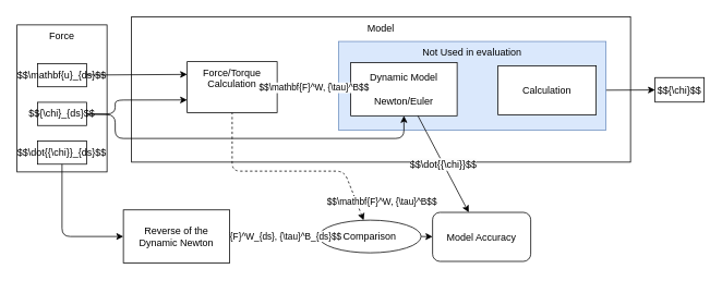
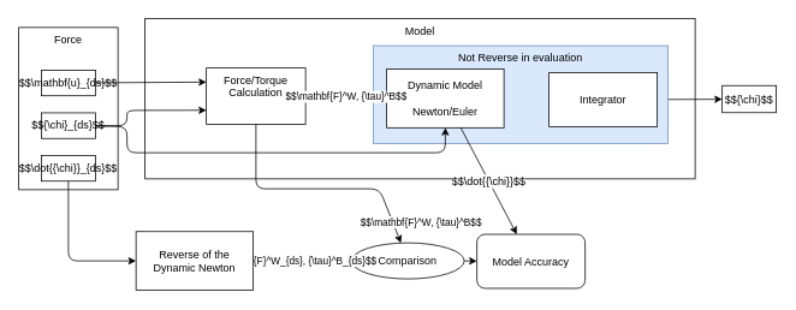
  <mxCell id="0" />
  <mxCell id="1" parent="0" />
  <mxCell id="2" value="Model" style="rounded=0;whiteSpace=wrap;html=1;verticalAlign=top;" parent="1" vertex="1"><mxGeometry x="160" y="20" width="610" height="178" as="geometry" /></mxCell>
  <mxCell id="3" value="" style="group" parent="1" vertex="1" connectable="0"><mxGeometry y="30" width="110" height="180" as="geometry" x="20" /></mxCell>
  <mxCell id="4" value="Force" style="rounded=0;whiteSpace=wrap;html=1;verticalAlign=top;" parent="3" vertex="1"><mxGeometry width="110" height="180" as="geometry" /></mxCell>
  <mxCell id="5" value="$${\chi}_{ds}$$" style="rounded=0;whiteSpace=wrap;html=1;" parent="3" vertex="1"><mxGeometry x="25" y="94.737" width="60" height="28.421" as="geometry" /></mxCell>
  <mxCell id="6" value="$$\mathbf{u}_{ds}$$" style="rounded=0;whiteSpace=wrap;html=1;" parent="3" vertex="1"><mxGeometry x="25" y="47.368" width="60" height="28.421" as="geometry" /></mxCell>
  <mxCell id="7" value="$$\dot{{\chi}}_{ds}$$" style="rounded=0;whiteSpace=wrap;html=1;" parent="3" vertex="1"><mxGeometry x="25" y="142.105" width="60" height="28.421" as="geometry" /></mxCell>
  <mxCell id="8" value="Force/Torque Calculation" style="rounded=0;whiteSpace=wrap;html=1;verticalAlign=top;" parent="1" vertex="1"><mxGeometry x="228" y="75" width="110" height="62.5" as="geometry" /></mxCell>
  <mxCell id="9" value="" style="edgeStyle=none;html=1;startArrow=classic;startFill=1;endArrow=none;endFill=0;" parent="1" source="10" target="24" edge="1"><mxGeometry relative="1" as="geometry" /></mxCell>
  <mxCell id="10" value="$${\chi}$$" style="rounded=0;whiteSpace=wrap;html=1;" parent="1" vertex="1"><mxGeometry x="800" y="94.5" width="60" height="30" as="geometry" /></mxCell>
  <mxCell id="11" style="edgeStyle=none;html=1;entryX=0;entryY=0.25;entryDx=0;entryDy=0;" parent="1" source="6" target="8" edge="1"><mxGeometry relative="1" as="geometry" /></mxCell>
  <mxCell id="12" value="" style="edgeStyle=none;html=1;" edge="1" parent="1" source="14" target="15"><mxGeometry relative="1" as="geometry" /></mxCell>
- <mxCell id="13" value="&lt;span style=&quot;color: rgb(0, 0, 0); font-family: Helvetica; font-size: 11px; font-style: normal; font-variant-ligatures: normal; font-variant-caps: normal; font-weight: 400; letter-spacing: normal; orphans: 2; text-align: center; text-indent: 0px; text-transform: none; widows: 2; word-spacing: 0px; -webkit-text-stroke-width: 0px; background-color: rgb(255, 255, 255); text-decoration-thickness: initial; text-decoration-style: initial; text-decoration-color: initial; float: none; display: inline !important;&quot;&gt;$$\mathbf{F}^W, {\tau}^B$$&lt;/span&gt;" style="edgeStyle=none;html=1;entryX=0.5;entryY=1;entryDx=0;entryDy=0;endArrow=none;endFill=0;startArrow=classic;startFill=1;dashed=1;" edge="1" parent="1" source="14" target="8"><mxGeometry x="-0.906" y="-29" relative="1" as="geometry"><Array as="points"><mxPoint x="420" y="209" /><mxPoint x="283" y="209" /></Array><mxPoint as="offset" /></mxGeometry></mxCell>
+ <mxCell id="13" value="&lt;span style=&quot;color: rgb(0, 0, 0); font-family: Helvetica; font-size: 11px; font-style: normal; font-variant-ligatures: normal; font-variant-caps: normal; font-weight: 400; letter-spacing: normal; orphans: 2; text-align: center; text-indent: 0px; text-transform: none; widows: 2; word-spacing: 0px; -webkit-text-stroke-width: 0px; background-color: rgb(255, 255, 255); text-decoration-thickness: initial; text-decoration-style: initial; text-decoration-color: initial; float: none; display: inline !important;&quot;&gt;$$\mathbf{F}^W, {\tau}^B$$&lt;/span&gt;" style="edgeStyle=none;html=1;entryX=0.5;entryY=1;entryDx=0;entryDy=0;endArrow=none;endFill=0;startArrow=classic;startFill=1;" edge="1" parent="1" source="14" target="8"><mxGeometry x="-0.906" y="-29" relative="1" as="geometry"><Array as="points"><mxPoint x="420" y="209" /><mxPoint x="283" y="209" /></Array><mxPoint as="offset" /></mxGeometry></mxCell>
  <mxCell id="14" value="Comparison" style="ellipse;whiteSpace=wrap;html=1;" vertex="1" parent="1"><mxGeometry x="389" y="269" width="125" height="40" as="geometry" /></mxCell>
  <mxCell id="15" value="Model Accuracy" style="rounded=1;whiteSpace=wrap;html=1;" vertex="1" parent="1"><mxGeometry x="528" y="259.5" width="120" height="60" as="geometry" /></mxCell>
  <mxCell id="16" style="edgeStyle=none;html=1;entryX=0;entryY=0.75;entryDx=0;entryDy=0;" edge="1" parent="1" source="5" target="8"><mxGeometry relative="1" as="geometry"><Array as="points"><mxPoint x="140" y="139" /><mxPoint x="140" y="122" /></Array></mxGeometry></mxCell>
  <mxCell id="17" value="" style="edgeStyle=none;html=1;" edge="1" parent="1" source="19" target="14"><mxGeometry relative="1" as="geometry" /></mxCell>
  <mxCell id="18" value="$$\mathbf{F}^W_{ds}, {\tau}^B_{ds}$$" style="edgeLabel;html=1;align=center;verticalAlign=middle;resizable=0;points=[];" vertex="1" connectable="0" parent="17"><mxGeometry x="-0.203" y="1" relative="1" as="geometry"><mxPoint as="offset" /></mxGeometry></mxCell>
  <mxCell id="19" value="Reverse of the Dynamic Newton&lt;br&gt;" style="rounded=0;whiteSpace=wrap;html=1;" vertex="1" parent="1"><mxGeometry x="150" y="256.5" width="130" height="65" as="geometry" /></mxCell>
  <mxCell id="20" style="edgeStyle=none;html=1;entryX=0;entryY=0.5;entryDx=0;entryDy=0;" edge="1" parent="1" source="7" target="19"><mxGeometry relative="1" as="geometry"><Array as="points"><mxPoint x="75" y="289" /></Array></mxGeometry></mxCell>
  <mxCell id="21" value="" style="group" vertex="1" connectable="0" parent="1"><mxGeometry x="423" y="50.25" width="317" height="108.5" as="geometry" /></mxCell>
- <mxCell id="22" value="Not Used in evaluation" style="rounded=0;whiteSpace=wrap;html=1;fillColor=#dae8fc;strokeColor=#6c8ebf;verticalAlign=top;" vertex="1" parent="21"><mxGeometry x="-10" width="327" height="108.5" as="geometry" /></mxCell>
+ <mxCell id="22" value="Not Reverse in evaluation" style="rounded=0;whiteSpace=wrap;html=1;fillColor=#dae8fc;strokeColor=#6c8ebf;verticalAlign=top;" vertex="1" parent="21"><mxGeometry x="-10" width="327" height="108.5" as="geometry" /></mxCell>
  <mxCell id="23" value="Dynamic Model&lt;br&gt;&lt;br&gt;Newton/Euler" style="rounded=0;whiteSpace=wrap;html=1;" parent="21" vertex="1"><mxGeometry x="5" y="26" width="130" height="65" as="geometry" /></mxCell>
- <mxCell id="24" value="Calculation" style="rounded=0;whiteSpace=wrap;html=1;" parent="21" vertex="1"><mxGeometry x="185" y="30" width="120" height="60" as="geometry" /></mxCell>
+ <mxCell id="24" value="Integrator" style="rounded=0;whiteSpace=wrap;html=1;" parent="21" vertex="1"><mxGeometry x="185" y="30" width="120" height="60" as="geometry" /></mxCell>
  <mxCell id="25" value="&lt;span style=&quot;color: rgb(0, 0, 0); font-family: Helvetica; font-size: 12px; font-style: normal; font-variant-ligatures: normal; font-variant-caps: normal; font-weight: 400; letter-spacing: normal; orphans: 2; text-align: center; text-indent: 0px; text-transform: none; widows: 2; word-spacing: 0px; -webkit-text-stroke-width: 0px; background-color: rgb(251, 251, 251); text-decoration-thickness: initial; text-decoration-style: initial; text-decoration-color: initial; float: none; display: inline !important;&quot;&gt;$$\dot{{\chi}}$$&lt;/span&gt;" style="edgeStyle=none;html=1;" parent="21" source="23" target="15" edge="1"><mxGeometry relative="1" as="geometry" /></mxCell>
  <mxCell id="26" style="edgeStyle=none;html=1;entryX=0.5;entryY=1;entryDx=0;entryDy=0;" edge="1" parent="1" source="5" target="23"><mxGeometry relative="1" as="geometry"><Array as="points"><mxPoint x="140" y="140" /><mxPoint x="140" y="169" /><mxPoint x="493" y="169" /></Array></mxGeometry></mxCell>
  <mxCell id="27" value="$$\mathbf{F}^W, {\tau}^B$$" style="edgeStyle=none;html=1;" parent="1" source="8" target="23" edge="1"><mxGeometry relative="1" as="geometry"><Array as="points" /></mxGeometry></mxCell>
